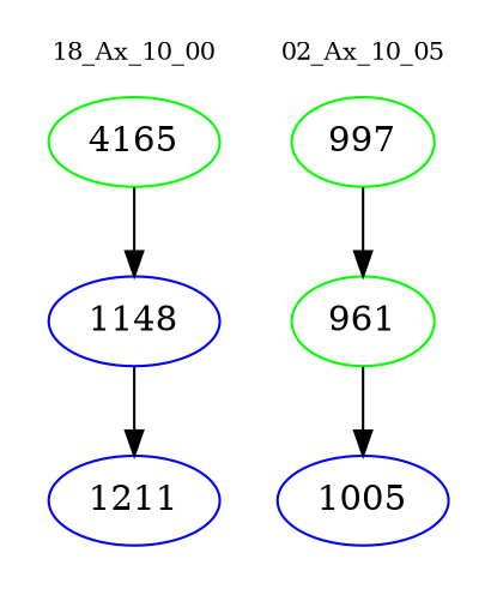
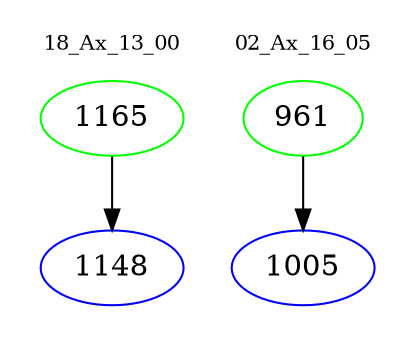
  digraph {
    node [color=green]
    edge [color=black]
-   n1 [label=4165]
+   n1 [label=1165]
    n2 [color=blue label=1148]
-   n3 [color=blue label=1211]
-   n4 [label=997]
    n5 [label=961]
    n6 [color=blue label=1005]
    subgraph cluster_1 {
      color=white
      fontsize=10
-     label="18_Ax_10_00"
+     label="18_Ax_13_00"
      n1
      n2
-     n3
    }
    subgraph cluster_2 {
      color=white
      fontsize=10
-     label="02_Ax_10_05"
-     n4
+     label="02_Ax_16_05"
      n5
      n6
    }
    n1 -> n2
-   n2 -> n3
-   n4 -> n5
    n5 -> n6
  }
